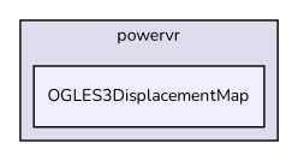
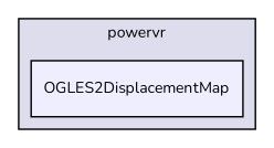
  digraph {
    compound=true
    rankdir=LR
    fontname=Nunito
-   n1 [fillcolor="#eeeeff" fontname=Nunito fontsize=10 label=OGLES3DisplacementMap pencolor=black shape=box style=filled]
+   n1 [fillcolor="#eeeeff" fontname=Nunito fontsize=10 label=OGLES2DisplacementMap pencolor=black shape=box style=filled]
    subgraph cluster_1 {
      bgcolor="#ddddee"
      fontsize=10
      label=powervr
      pencolor=black
      n1
    }
  }
